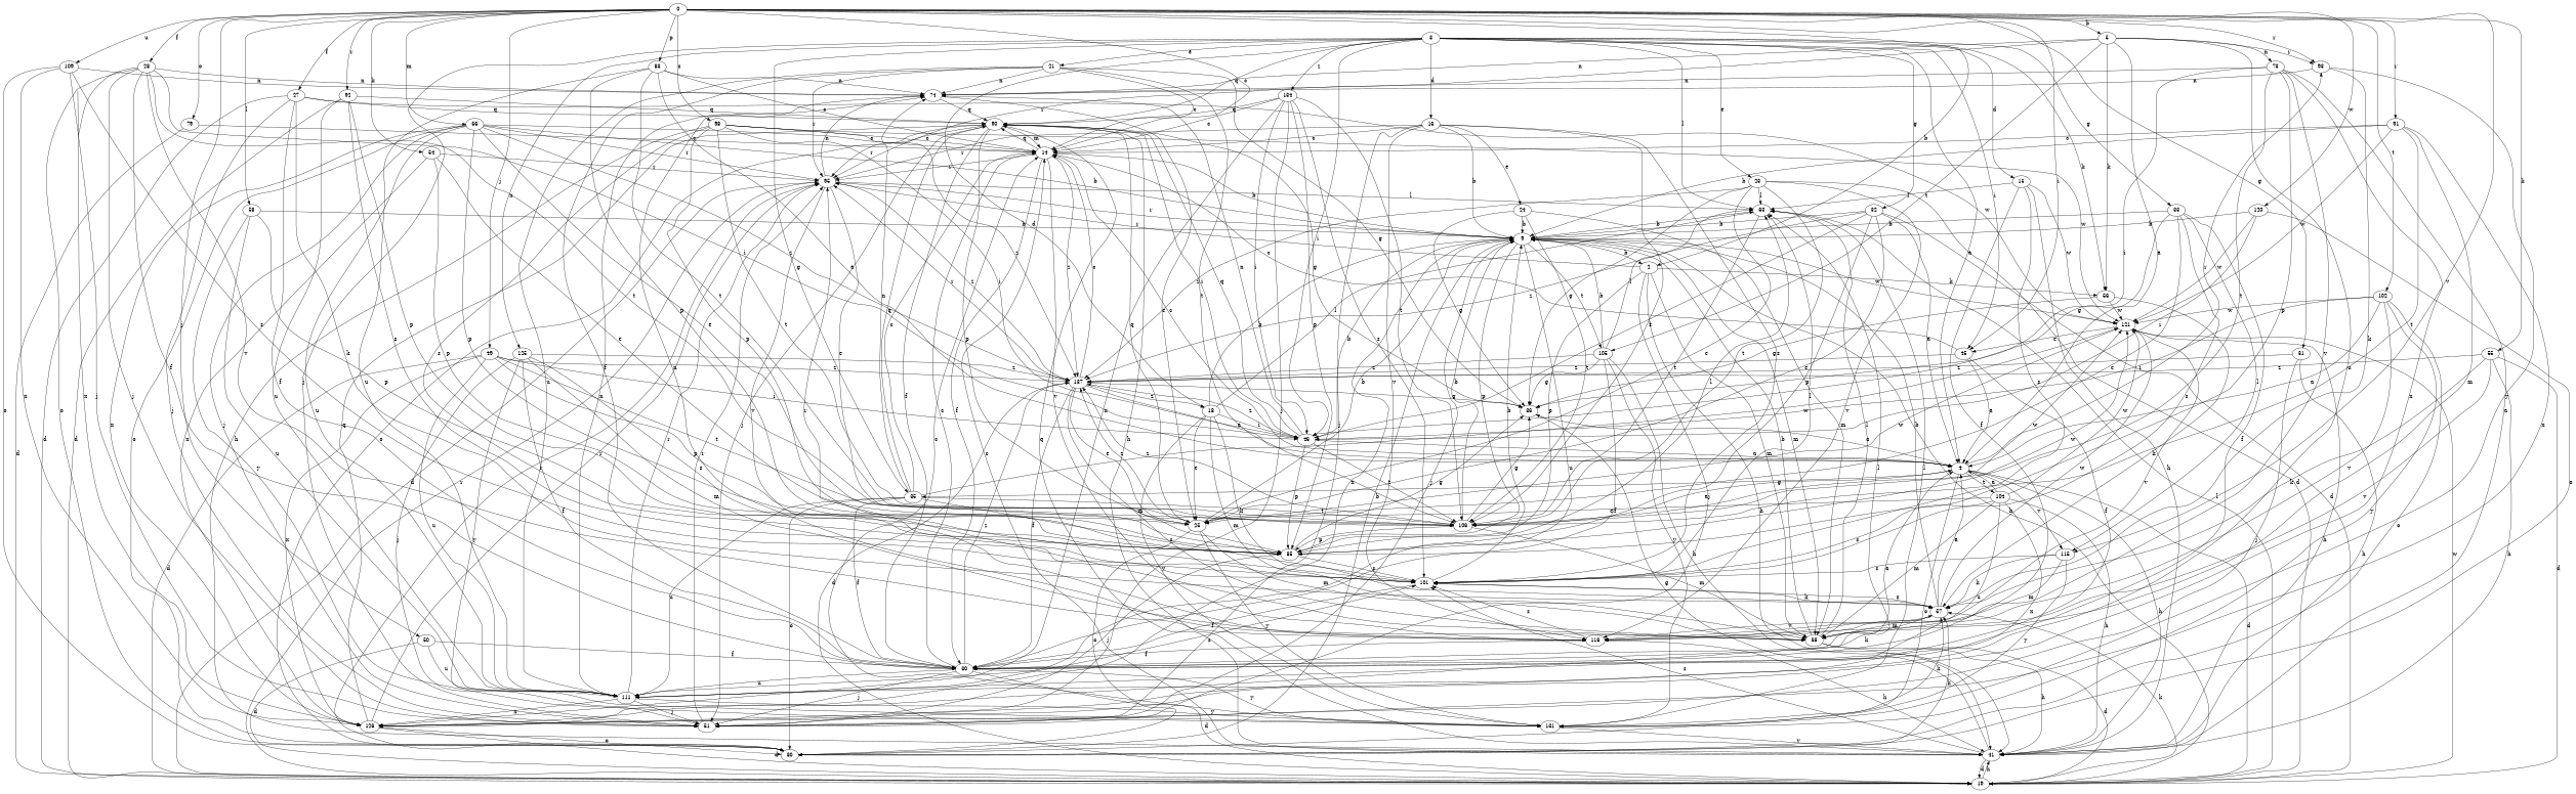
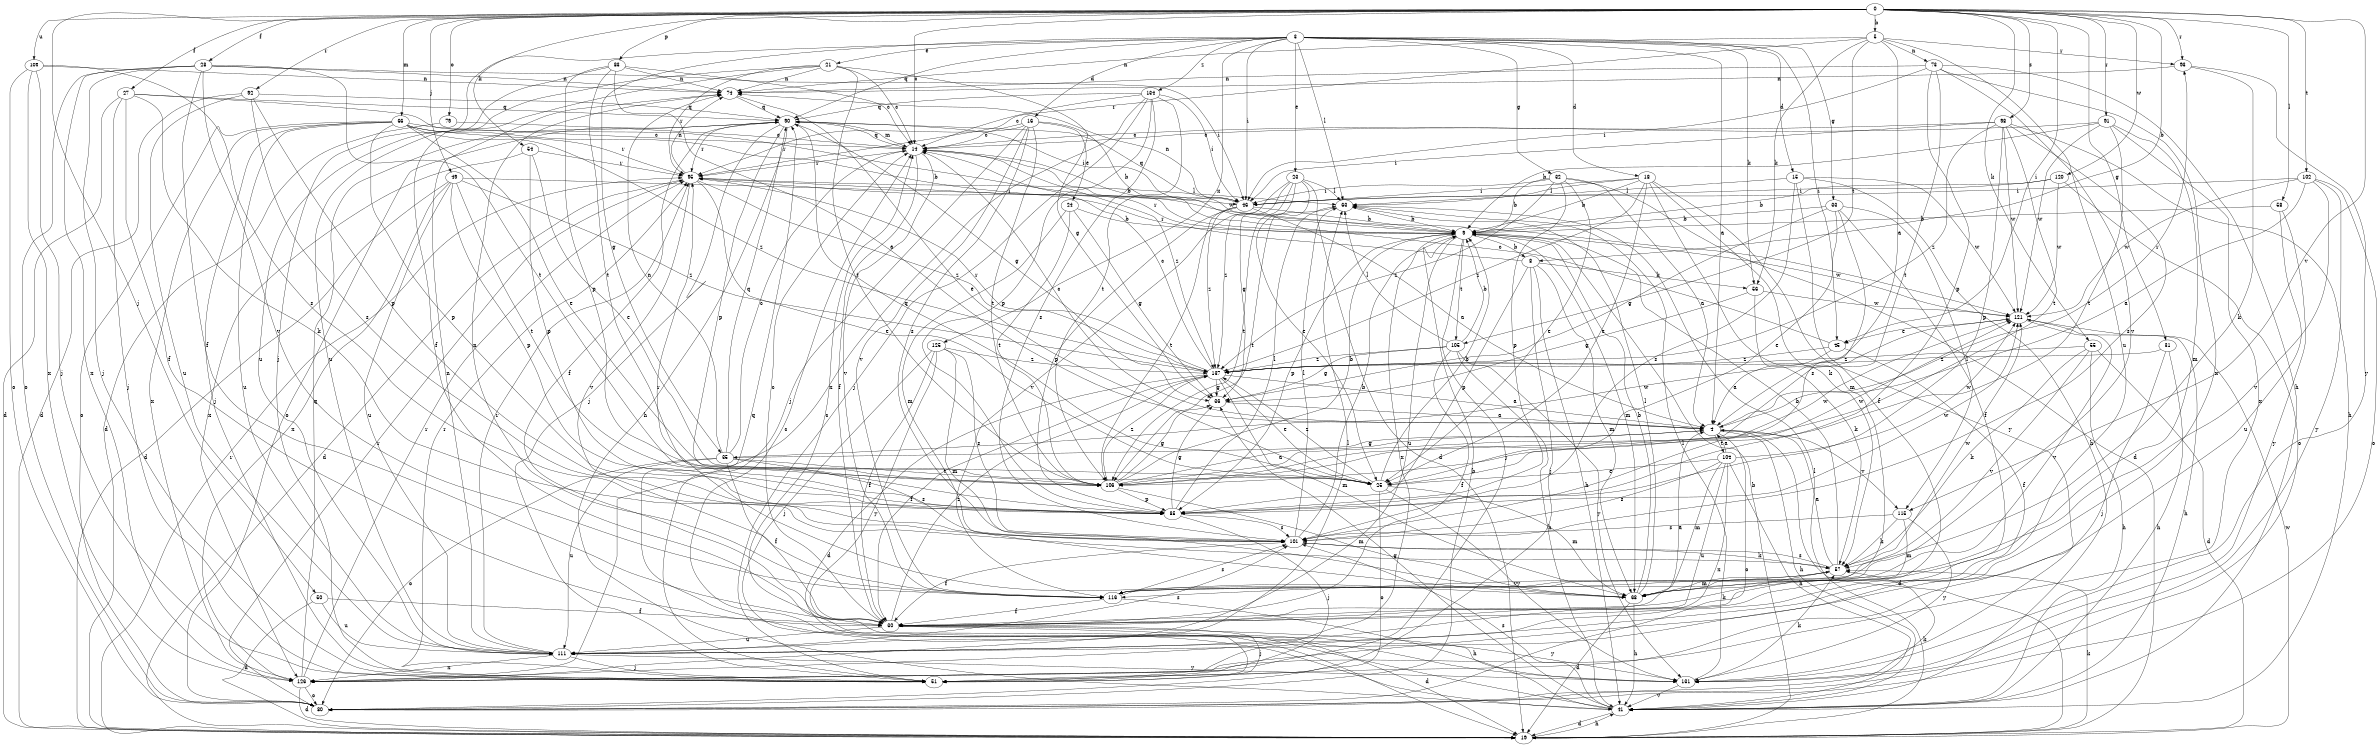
  strict digraph {
    0
    5
-   8 [label=2]
+   8
    14
    27
    28
    31
    45
    49
    50
    54
    55
    58
    66
    79
    83
    91
    92
    93
    98
    102
    109
    115
    120
    4
    56
    73
    74
    95
    105
    111
    51
    41
    68
    85
    90
    9
    30
    116
    137
    19
    121
    57
    46
    80
    126
    106
    25
    131
    101
    3
    15
    16
    18
    21
    23
    32
    33
    35
    63
    125
    134
    104
    24
    36
    0 -> 5 [label=b]
    0 -> 8 [label=b]
    0 -> 14 [label=c]
    0 -> 27 [label=f]
    0 -> 28 [label=f]
    0 -> 31 [label=g]
    0 -> 45 [label=i]
    0 -> 49 [label=j]
    0 -> 50 [label=j]
    0 -> 54 [label=k]
    0 -> 55 [label=k]
    0 -> 58 [label=l]
    0 -> 66 [label=m]
    0 -> 79 [label=o]
    0 -> 83 [label=p]
    0 -> 91 [label=r]
    0 -> 92 [label=r]
    0 -> 93 [label=r]
    0 -> 98 [label=s]
    0 -> 102 [label=t]
    0 -> 109 [label=u]
    0 -> 115 [label=v]
    0 -> 120 [label=w]
    5 -> 93 [label=r]
    5 -> 4 [label=a]
    5 -> 56 [label=k]
    5 -> 73 [label=n]
    5 -> 74 [label=n]
    5 -> 95 [label=r]
    5 -> 105 [label=t]
    5 -> 111 [label=u]
    8 -> 56 [label=k]
    8 -> 95 [label=r]
    8 -> 51 [label=j]
    8 -> 41 [label=h]
    8 -> 68 [label=m]
    8 -> 85 [label=p]
    14 -> 95 [label=r]
    14 -> 90 [label=q]
    14 -> 9 [label=b]
    14 -> 30 [label=f]
    14 -> 116 [label=v]
    14 -> 137 [label=z]
    27 -> 51 [label=j]
    27 -> 90 [label=q]
    27 -> 30 [label=f]
    27 -> 19 [label=d]
    27 -> 121 [label=w]
    27 -> 57 [label=k]
    28 -> 74 [label=n]
    28 -> 51 [label=j]
    28 -> 30 [label=f]
    28 -> 116 [label=v]
    28 -> 46 [label=i]
    28 -> 80 [label=o]
    28 -> 126 [label=x]
    28 -> 106 [label=t]
    31 -> 51 [label=j]
    31 -> 41 [label=h]
    31 -> 137 [label=z]
    45 -> 14 [label=c]
    45 -> 4 [label=a]
    45 -> 30 [label=f]
    45 -> 137 [label=z]
    49 -> 111 [label=u]
    49 -> 85 [label=p]
    49 -> 137 [label=z]
    49 -> 19 [label=d]
    49 -> 46 [label=i]
    49 -> 126 [label=x]
    49 -> 106 [label=t]
    50 -> 111 [label=u]
    50 -> 30 [label=f]
    50 -> 19 [label=d]
    54 -> 95 [label=r]
    54 -> 85 [label=p]
    54 -> 126 [label=x]
    54 -> 25 [label=e]
    55 -> 41 [label=h]
    55 -> 116 [label=v]
    55 -> 137 [label=z]
    55 -> 19 [label=d]
    55 -> 57 [label=k]
    58 -> 111 [label=u]
-   58 -> 85 [label=p]
    58 -> 9 [label=b]
    58 -> 131 [label=y]
    66 -> 14 [label=c]
    66 -> 95 [label=r]
    66 -> 111 [label=u]
    66 -> 51 [label=j]
    66 -> 85 [label=p]
    66 -> 9 [label=b]
    66 -> 137 [label=z]
    66 -> 80 [label=o]
    66 -> 126 [label=x]
    66 -> 25 [label=e]
    79 -> 14 [label=c]
    79 -> 19 [label=d]
    83 -> 14 [label=c]
    83 -> 4 [label=a]
    83 -> 74 [label=n]
    83 -> 111 [label=u]
    83 -> 85 [label=p]
    83 -> 106 [label=t]
    91 -> 14 [label=c]
    91 -> 68 [label=m]
    91 -> 9 [label=b]
    91 -> 121 [label=w]
    91 -> 126 [label=x]
    91 -> 106 [label=t]
    92 -> 111 [label=u]
    92 -> 85 [label=p]
    92 -> 90 [label=q]
    92 -> 19 [label=d]
    92 -> 101 [label=s]
    93 -> 74 [label=n]
    93 -> 57 [label=k]
    93 -> 131 [label=y]
    98 -> 14 [label=c]
    98 -> 41 [label=h]
    98 -> 85 [label=p]
    98 -> 137 [label=z]
    98 -> 121 [label=w]
    98 -> 46 [label=i]
    98 -> 106 [label=t]
    98 -> 101 [label=s]
    102 -> 4 [label=a]
    102 -> 116 [label=v]
    102 -> 121 [label=w]
    102 -> 46 [label=i]
    102 -> 80 [label=o]
    102 -> 131 [label=y]
    109 -> 74 [label=n]
    109 -> 51 [label=j]
    109 -> 80 [label=o]
    109 -> 126 [label=x]
    109 -> 101 [label=s]
    115 -> 68 [label=m]
    115 -> 57 [label=k]
    115 -> 131 [label=y]
    115 -> 101 [label=s]
    120 -> 9 [label=b]
    120 -> 121 [label=w]
    120 -> 46 [label=i]
    120 -> 80 [label=o]
    4 -> 14 [label=c]
    4 -> 93 [label=r]
    4 -> 115 [label=v]
    4 -> 41 [label=h]
    4 -> 19 [label=d]
    4 -> 80 [label=o]
    4 -> 35 [label=g]
    4 -> 104 [label=t]
    56 -> 121 [label=w]
    56 -> 57 [label=k]
    56 -> 36 [label=g]
    73 -> 74 [label=n]
-   73 -> 41 [label=a]
+   73 -> 41 [label=h]
    73 -> 85 [label=p]
    73 -> 116 [label=v]
    73 -> 46 [label=i]
    73 -> 126 [label=x]
    73 -> 106 [label=t]
    74 -> 90 [label=q]
    74 -> 25 [label=e]
    95 -> 74 [label=n]
    95 -> 116 [label=v]
    95 -> 137 [label=z]
    95 -> 19 [label=d]
    95 -> 25 [label=e]
    95 -> 63 [label=l]
    105 -> 41 [label=h]
    105 -> 9 [label=b]
    105 -> 30 [label=f]
    105 -> 137 [label=z]
    105 -> 131 [label=y]
    105 -> 63 [label=l]
    105 -> 36 [label=g]
    111 -> 74 [label=n]
    111 -> 95 [label=r]
    111 -> 51 [label=j]
    111 -> 126 [label=x]
    111 -> 131 [label=y]
    111 -> 101 [label=s]
    51 -> 95 [label=r]
    41 -> 14 [label=c]
    41 -> 90 [label=q]
    41 -> 19 [label=d]
    41 -> 101 [label=s]
    41 -> 36 [label=g]
    68 -> 95 [label=r]
    68 -> 41 [label=h]
    68 -> 9 [label=b]
    68 -> 19 [label=d]
    68 -> 63 [label=l]
    85 -> 51 [label=j]
    85 -> 121 [label=w]
    85 -> 101 [label=s]
    85 -> 63 [label=l]
    85 -> 36 [label=g]
    90 -> 14 [label=m]
    90 -> 95 [label=r]
    90 -> 51 [label=j]
    90 -> 41 [label=h]
    90 -> 85 [label=p]
    90 -> 30 [label=f]
    90 -> 46 [label=i]
    90 -> 80 [label=o]
    90 -> 36 [label=g]
    9 -> 8 [label=b]
    9 -> 95 [label=r]
    9 -> 105 [label=t]
    9 -> 111 [label=u]
    9 -> 51 [label=j]
    9 -> 68 [label=m]
    9 -> 85 [label=p]
    9 -> 121 [label=w]
    9 -> 126 [label=x]
    30 -> 14 [label=c]
    30 -> 4 [label=a]
    30 -> 111 [label=u]
    30 -> 51 [label=j]
    30 -> 137 [label=z]
    30 -> 19 [label=d]
    30 -> 57 [label=k]
    30 -> 131 [label=y]
    116 -> 74 [label=n]
    116 -> 41 [label=h]
    116 -> 30 [label=f]
    116 -> 101 [label=s]
    137 -> 14 [label=c]
    137 -> 4 [label=a]
    137 -> 95 [label=r]
    137 -> 68 [label=m]
    137 -> 30 [label=f]
    137 -> 19 [label=d]
    137 -> 25 [label=e]
    137 -> 36 [label=g]
    19 -> 95 [label=r]
    19 -> 41 [label=h]
    19 -> 9 [label=b]
    19 -> 121 [label=w]
    19 -> 57 [label=k]
    19 -> 63 [label=l]
    121 -> 45 [label=e]
    121 -> 41 [label=h]
    121 -> 116 [label=v]
    57 -> 4 [label=a]
    57 -> 68 [label=m]
    57 -> 9 [label=b]
    57 -> 116 [label=v]
    57 -> 121 [label=w]
    57 -> 101 [label=s]
    46 -> 4 [label=a]
    46 -> 74 [label=n]
    46 -> 85 [label=p]
    46 -> 90 [label=q]
    46 -> 9 [label=b]
    46 -> 137 [label=z]
    46 -> 106 [label=t]
    80 -> 95 [label=r]
    80 -> 9 [label=b]
    80 -> 57 [label=k]
    126 -> 95 [label=r]
    126 -> 90 [label=q]
    126 -> 19 [label=d]
    126 -> 80 [label=o]
    126 -> 63 [label=l]
    106 -> 4 [label=a]
    106 -> 68 [label=m]
    106 -> 85 [label=p]
    106 -> 9 [label=b]
    106 -> 137 [label=z]
    106 -> 121 [label=w]
    106 -> 36 [label=g]
    25 -> 68 [label=m]
    25 -> 90 [label=q]
    25 -> 9 [label=b]
    25 -> 137 [label=z]
    25 -> 121 [label=w]
    25 -> 80 [label=o]
    25 -> 131 [label=y]
    131 -> 14 [label=c]
    131 -> 41 [label=v]
    131 -> 57 [label=k]
    131 -> 63 [label=l]
    101 -> 9 [label=b]
    101 -> 30 [label=f]
    101 -> 57 [label=k]
    101 -> 63 [label=l]
    3 -> 45 [label=i]
    3 -> 4 [label=a]
    3 -> 56 [label=k]
    3 -> 51 [label=j]
    3 -> 90 [label=q]
    3 -> 46 [label=i]
    3 -> 15 [label=d]
    3 -> 16 [label=d]
    3 -> 18 [label=d]
    3 -> 21 [label=e]
    3 -> 23 [label=e]
    3 -> 32 [label=g]
    3 -> 33 [label=g]
    3 -> 35 [label=g]
    3 -> 63 [label=l]
    3 -> 125 [label=x]
    3 -> 134 [label=z]
    15 -> 41 [label=h]
    15 -> 30 [label=f]
    15 -> 121 [label=w]
    15 -> 101 [label=s]
    15 -> 63 [label=l]
    16 -> 14 [label=c]
    16 -> 95 [label=r]
    16 -> 51 [label=j]
    16 -> 9 [label=b]
    16 -> 116 [label=v]
    16 -> 106 [label=t]
    16 -> 101 [label=s]
    16 -> 24 [label=e]
    18 -> 68 [label=m]
    18 -> 9 [label=b]
-   137 -> 18 [label=z]
+   18 -> 137 [label=z]
    18 -> 57 [label=k]
    18 -> 46 [label=i]
    18 -> 25 [label=e]
    18 -> 131 [label=y]
    18 -> 63 [label=l]
    21 -> 14 [label=c]
    21 -> 74 [label=n]
    21 -> 95 [label=r]
    21 -> 111 [label=u]
    21 -> 30 [label=f]
    21 -> 106 [label=t]
    21 -> 36 [label=g]
    23 -> 116 [label=v]
    23 -> 137 [label=z]
    23 -> 19 [label=d]
    23 -> 106 [label=t]
    23 -> 25 [label=e]
    23 -> 63 [label=l]
    23 -> 36 [label=g]
    32 -> 4 [label=a]
    32 -> 85 [label=p]
    32 -> 9 [label=b]
    32 -> 137 [label=z]
    32 -> 19 [label=d]
    32 -> 46 [label=i]
    32 -> 25 [label=e]
    33 -> 115 [label=l]
    33 -> 9 [label=b]
    33 -> 30 [label=f]
    33 -> 25 [label=e]
    33 -> 101 [label=s]
    33 -> 36 [label=g]
    35 -> 14 [label=c]
    35 -> 74 [label=n]
    35 -> 111 [label=u]
    35 -> 90 [label=q]
    35 -> 30 [label=f]
    35 -> 121 [label=w]
    35 -> 80 [label=o]
    35 -> 106 [label=t]
    35 -> 101 [label=s]
    63 -> 9 [label=b]
    63 -> 106 [label=t]
    125 -> 51 [label=j]
    125 -> 68 [label=m]
    125 -> 30 [label=f]
    125 -> 137 [label=z]
    125 -> 131 [label=y]
    125 -> 101 [label=s]
    134 -> 14 [label=c]
    134 -> 51 [label=j]
    134 -> 85 [label=p]
    134 -> 90 [label=q]
    134 -> 46 [label=i]
    134 -> 126 [label=x]
    134 -> 106 [label=t]
    134 -> 101 [label=s]
    104 -> 4 [label=a]
    104 -> 111 [label=u]
    104 -> 41 [label=h]
    104 -> 68 [label=m]
    104 -> 121 [label=w]
    104 -> 126 [label=x]
    104 -> 25 [label=e]
    104 -> 101 [label=s]
    24 -> 68 [label=m]
    24 -> 9 [label=b]
    24 -> 106 [label=t]
    24 -> 36 [label=g]
    36 -> 4 [label=a]
  }
